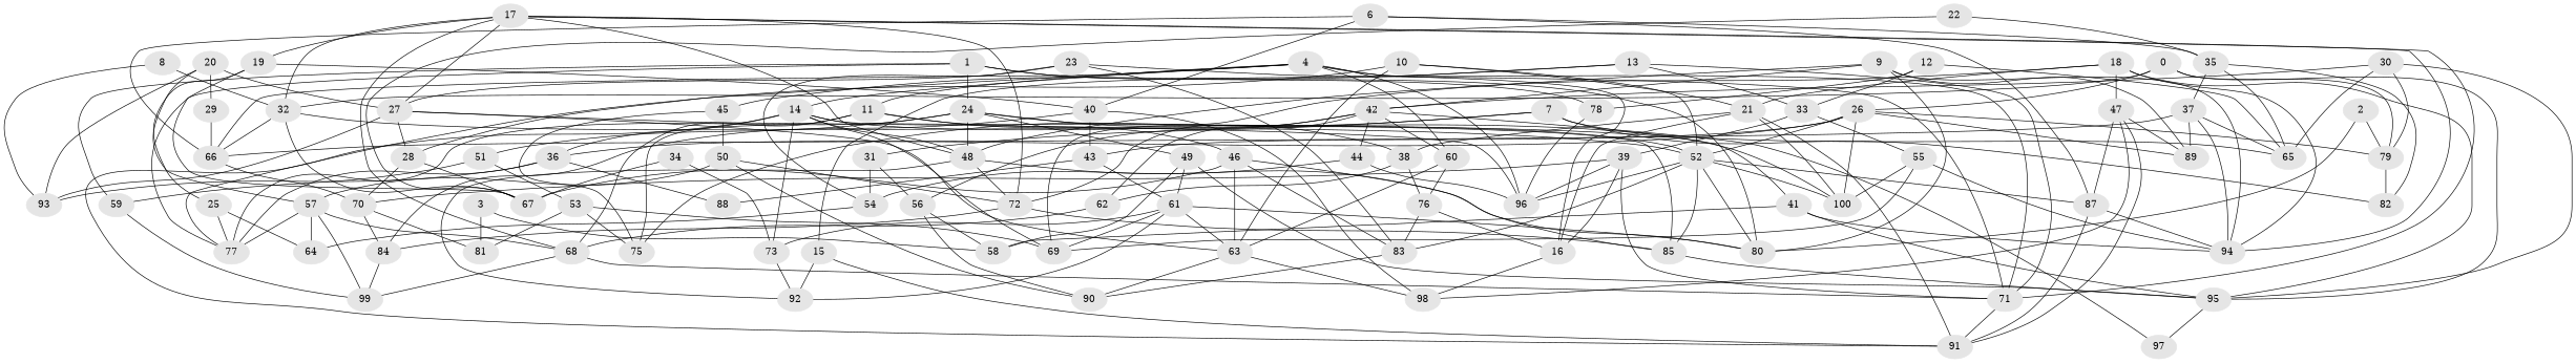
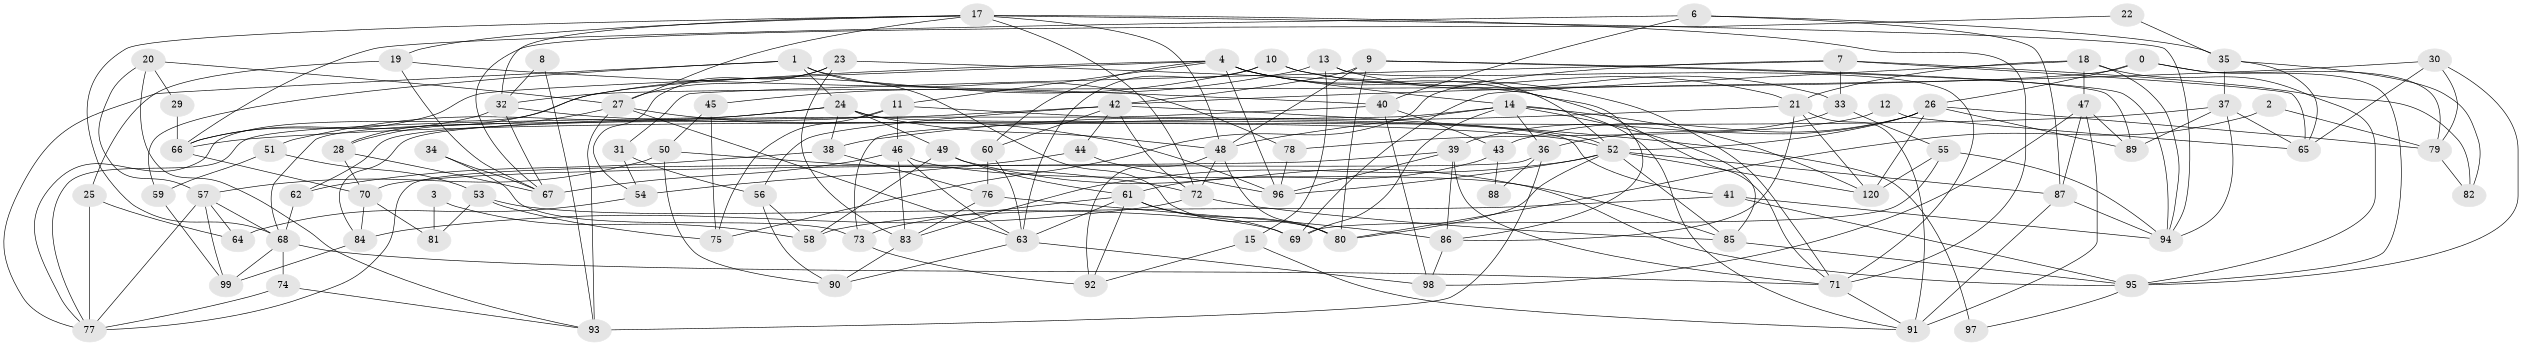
  graph {
    node [color=gray90 style=filled]
    edge [weight=1.0]
    1
    24
    59
    77
    78
    80
    48
    38
    41
    49
    51
    99
    96
    2
    79
    82
    3
    58
    81
    4
    11
    14
    28
    60
    66
    71
-   86 [label=16]
+   86
    75
    52
    46
    68
    36
    69
    73
    85
    91
-   100
+   100 [label=120]
    67
    70
    63
    76
    98
    n43 [label=0]
    26
    32
    95
    89
    43
    97
    6
    35
    40
    87
    65
    37
    84
    94
    7
    31
    54
    56
    8
    93
    9
    42
    72
    62
    44
    92
    10
    21
    83
    90
+   74
    12
    33
    39
    55
    13
    15
    45
    50
    88
    17
    19
    27
    25
    18
    47
    64
    20
    29
    57
    22
    23
    61
    53
    30
    34
    1 -- 24
    1 -- 59
    1 -- 77
    1 -- 78
    1 -- 80 [weight=2.0]
    24 -- 77
    24 -- 48
    24 -- 38
    24 -- 41
    24 -- 49 [weight=2.0]
    24 -- 51
    59 -- 99
    78 -- 96
    48 -- 80
    48 -- 72
    48 -- 92
    38 -- 76
    38 -- 62
    41 -- 58
    41 -- 95
    41 -- 94
    49 -- 58
    49 -- 95 [weight=2.0]
    49 -- 61
    51 -- 59
    51 -- 53
    2 -- 80
    2 -- 79
    79 -- 82
    3 -- 58
    3 -- 81
    4 -- 96
    4 -- 11
    4 -- 14
    4 -- 28
    4 -- 60
    4 -- 66
    4 -- 71
    4 -- 86
    11 -- 75
    11 -- 52
    11 -- 46
    11 -- 68
    14 -- 48
    14 -- 36
    14 -- 69
    14 -- 73
    14 -- 85
    14 -- 91
    14 -- 100
    28 -- 67
    28 -- 70
    60 -- 63
    60 -- 76
    66 -- 70 [weight=2.0]
    71 -- 91
    86 -- 98
    52 -- 80
    52 -- 96
    52 -- 85
    52 -- 100
    52 -- 87
    52 -- 83
    46 -- 85
    46 -- 67
    46 -- 63
    46 -- 83
    68 -- 99
    68 -- 71
+   68 -- 74
    36 -- 77
    36 -- 93 [weight=2.0]
    36 -- 88
    73 -- 92
    85 -- 95
    70 -- 81
    70 -- 84
    63 -- 98
    63 -- 90
    76 -- 86
    76 -- 83
    n43 -- 79
    n43 -- 26
    n43 -- 32
    n43 -- 95
    26 -- 79
    26 -- 52
    26 -- 36
    26 -- 100 [weight=2.0]
    26 -- 89
    26 -- 43
    32 -- 66
    32 -- 52
    32 -- 67
    95 -- 97
    43 -- 88
    43 -- 61
    6 -- 66
    6 -- 35
    6 -- 40
    6 -- 87
    35 -- 82
    35 -- 65
    35 -- 37
    40 -- 98
    40 -- 43
    40 -- 84
    87 -- 91
    87 -- 94
    37 -- 66
    37 -- 89
    37 -- 65
    37 -- 94
    84 -- 99
    7 -- 82
    7 -- 75
    7 -- 65
    7 -- 31
    31 -- 54
    31 -- 56
    54 -- 64
    56 -- 58
    56 -- 90
    8 -- 32
    8 -- 93
    9 -- 80
    9 -- 48
    9 -- 89
    9 -- 94
    9 -- 42
    42 -- 60
    42 -- 97
    42 -- 56
    42 -- 72
    42 -- 62
    42 -- 44
    72 -- 85
    72 -- 84
    62 -- 68
    44 -- 96
    44 -- 54
    10 -- 77
    10 -- 52
    10 -- 63
    10 -- 21
    21 -- 38
    21 -- 86
    21 -- 91
    21 -- 100
    83 -- 90
+   74 -- 77
+   74 -- 93
    12 -- 78
    12 -- 65
-   12 -- 33
+   7 -- 33
    33 -- 39
    33 -- 55
    39 -- 96
    39 -- 71
    39 -- 86
    39 -- 70
    55 -- 69
    55 -- 100
    55 -- 94
    13 -- 71
    13 -- 33
    13 -- 15
    13 -- 45
    15 -- 91
    15 -- 92
    45 -- 75
    45 -- 50
    50 -- 72
    50 -- 90
    50 -- 57
    17 -- 48
    17 -- 71
    17 -- 68
    17 -- 32
    17 -- 94
    17 -- 72
    17 -- 19
    17 -- 27
    19 -- 67
    19 -- 40
    19 -- 25
    27 -- 96
    27 -- 28
    27 -- 63
    27 -- 93
    25 -- 77
    25 -- 64
    18 -- 69
    18 -- 95
    18 -- 94
    18 -- 21
    18 -- 47
    47 -- 91
    47 -- 98
    47 -- 89
    47 -- 87
    20 -- 93
    20 -- 27
    20 -- 29
    20 -- 57
    29 -- 66
    57 -- 77
    57 -- 99
    57 -- 68
    57 -- 64
    22 -- 67
    22 -- 35
    23 -- 71
    23 -- 54
    23 -- 83
    23 -- 27
    61 -- 80
    61 -- 69
    61 -- 73
    61 -- 63
    61 -- 92
    53 -- 81
    53 -- 75
    53 -- 69
    30 -- 79
    30 -- 95
    30 -- 65
    30 -- 42
    34 -- 73
    34 -- 67
  }
